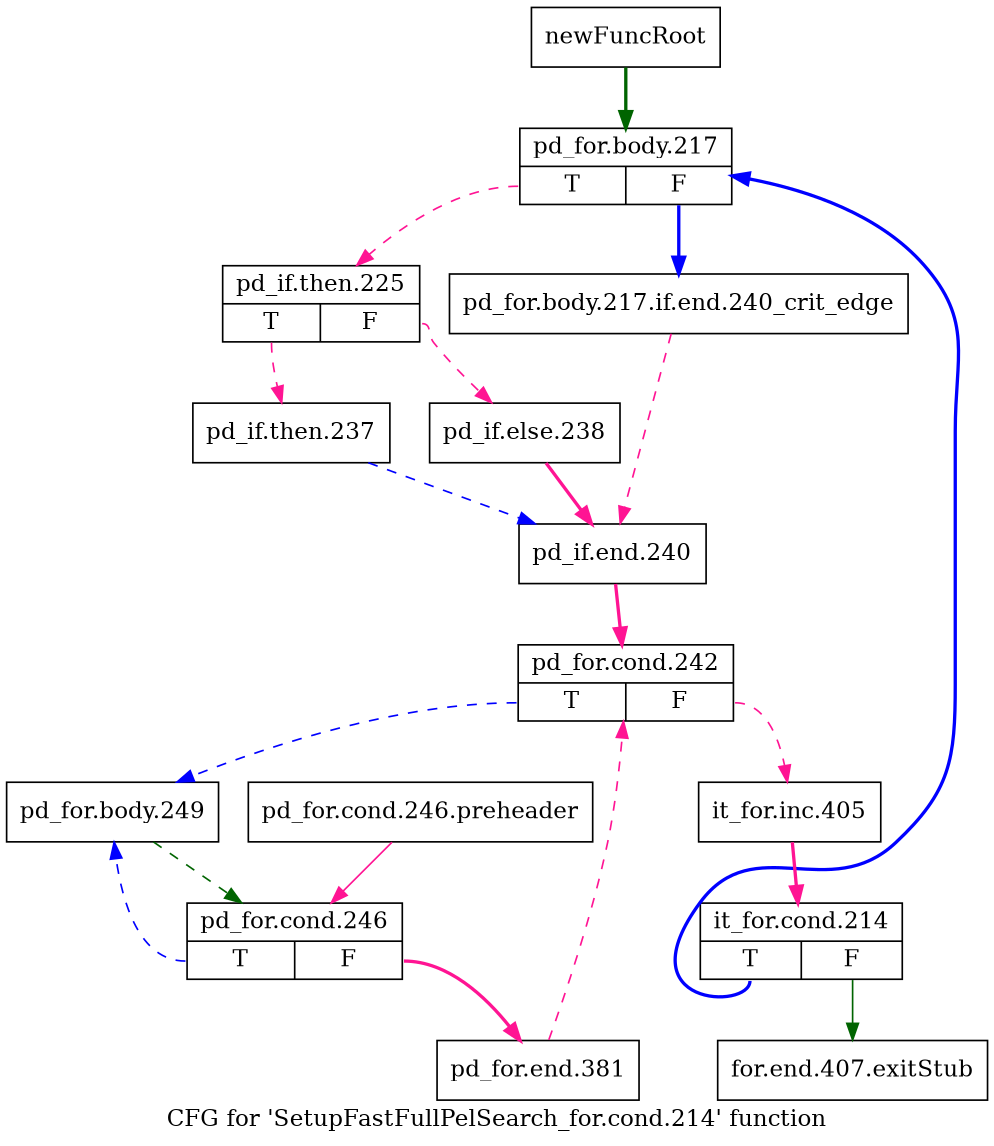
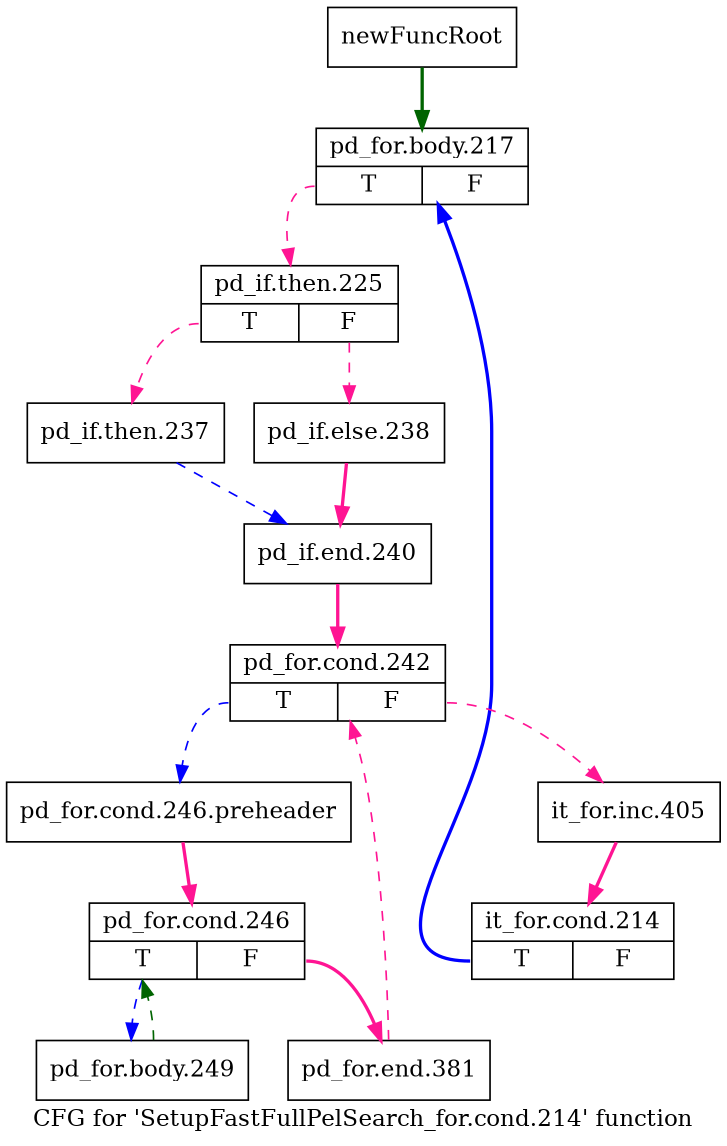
  digraph {
    label="CFG for 'SetupFastFullPelSearch_for.cond.214' function"
    node [shape=record]
    edge [color=deeppink style=dashed]
    n1 [label="{newFuncRoot}"]
    n2 [label="{pd_for.body.217|{<s0>T|<s1>F}}"]
    n3 [label="{it_for.cond.214|{<s0>T|<s1>F}}"]
-   n4 [label="{for.end.407.exitStub}"]
    n5 [label="{pd_if.then.225|{<s0>T|<s1>F}}"]
-   n6 [label="{pd_for.body.217.if.end.240_crit_edge}"]
    n7 [label="{pd_if.then.237}"]
    n8 [label="{pd_if.else.238}"]
    n9 [label="{pd_if.end.240}"]
    n10 [label="{pd_for.cond.242|{<s0>T|<s1>F}}"]
    n11 [label="{pd_for.cond.246.preheader}"]
    n12 [label="{it_for.inc.405}"]
    n13 [label="{pd_for.cond.246|{<s0>T|<s1>F}}"]
    n14 [label="{pd_for.body.249}"]
    n15 [label="{pd_for.end.381}"]
    n1 -> n2 [color=darkgreen style=bold]
    n2 -> n5 [tailport=s0]
-   n2 -> n6 [color=blue style=bold tailport=s1]
    n3 -> n2 [color=blue style=bold tailport=s0]
-   n3 -> n4 [color=darkgreen style=solid tailport=s1]
    n5 -> n7 [tailport=s0]
    n5 -> n8 [tailport=s1]
-   n6 -> n9
    n7 -> n9 [color=blue]
    n8 -> n9 [style=bold]
    n9 -> n10 [style=bold]
-   n10 -> n14 [color=blue tailport=s0]
+   n10 -> n11 [color=blue tailport=s0]
    n10 -> n12 [tailport=s1]
-   n11 -> n13 [style=solid]
+   n11 -> n13 [style=bold]
    n12 -> n3 [style=bold]
    n13 -> n14 [color=blue tailport=s0]
    n13 -> n15 [style=bold tailport=s1]
    n14 -> n13 [color=darkgreen]
    n15 -> n10
  }
